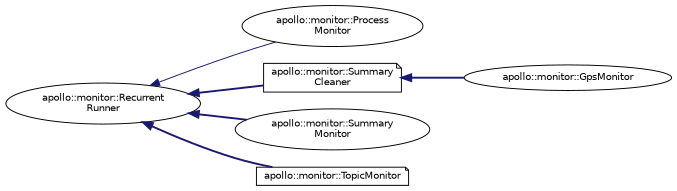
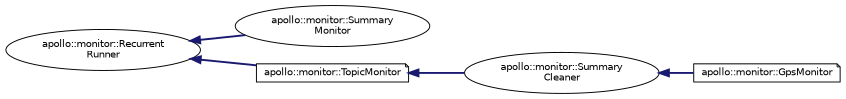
  digraph {
    rankdir=LR
    node [color=black fillcolor=white fontname=Helvetica fontsize=10 shape=ellipse style=filled]
    edge [color=midnightblue dir=back fontname=Helvetica fontsize=10 labelfontname=Helvetica labelfontsize=10 style=bold]
    n1 [height=0.2 label="apollo::monitor::Recurrent\lRunner" width=0.4]
-   n2 [height=0.2 label="apollo::monitor::Process\lMonitor" width=0.4]
-   n3 [height=0.2 label="apollo::monitor::Summary\lCleaner" shape=note width=0.4]
+   n3 [height=0.2 label="apollo::monitor::Summary\lCleaner" width=0.4]
    n4 [height=0.2 label="apollo::monitor::Summary\lMonitor" width=0.4]
    n5 [height=0.2 label="apollo::monitor::TopicMonitor" shape=note width=0.4]
-   n6 [height=0.2 label="apollo::monitor::GpsMonitor" width=0.4]
-   n1 -> n2 [style=solid]
-   n1 -> n3
+   n6 [height=0.2 label="apollo::monitor::GpsMonitor" shape=note width=0.4]
+   n5 -> n3
    n1 -> n4
    n1 -> n5
    n3 -> n6
  }
